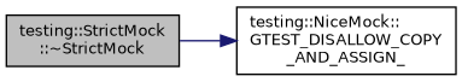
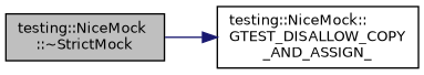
  digraph {
    rankdir=LR
    node [color=black fontname=Helvetica fontsize=10 shape=record style=filled]
-   n1 [fillcolor=grey75 fontcolor=black height=0.2 label="testing::StrictMock\l::~StrictMock" width=0.4]
+   n1 [fillcolor=grey75 fontcolor=black height=0.2 label="testing::NiceMock\l::~StrictMock" width=0.4]
    n2 [fillcolor=white height=0.2 label="testing::NiceMock::\lGTEST_DISALLOW_COPY\l_AND_ASSIGN_" width=0.4]
    n1 -> n2 [color=midnightblue fontname=Helvetica fontsize=10 labelfontname=Helvetica labelfontsize=10 style=solid]
  }
